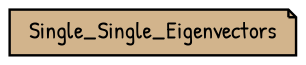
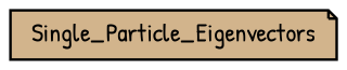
  digraph {
    rankdir=LR
    fontname="Patrick Hand"
-   n1 [color=black fillcolor=tan fontname="Patrick Hand" fontsize=10 height=0.2 label=Single_Single_Eigenvectors shape=note style=filled width=0.4]
+   n1 [color=black fillcolor=tan fontname="Patrick Hand" fontsize=10 height=0.2 label=Single_Particle_Eigenvectors shape=note style=filled width=0.4]
  }
